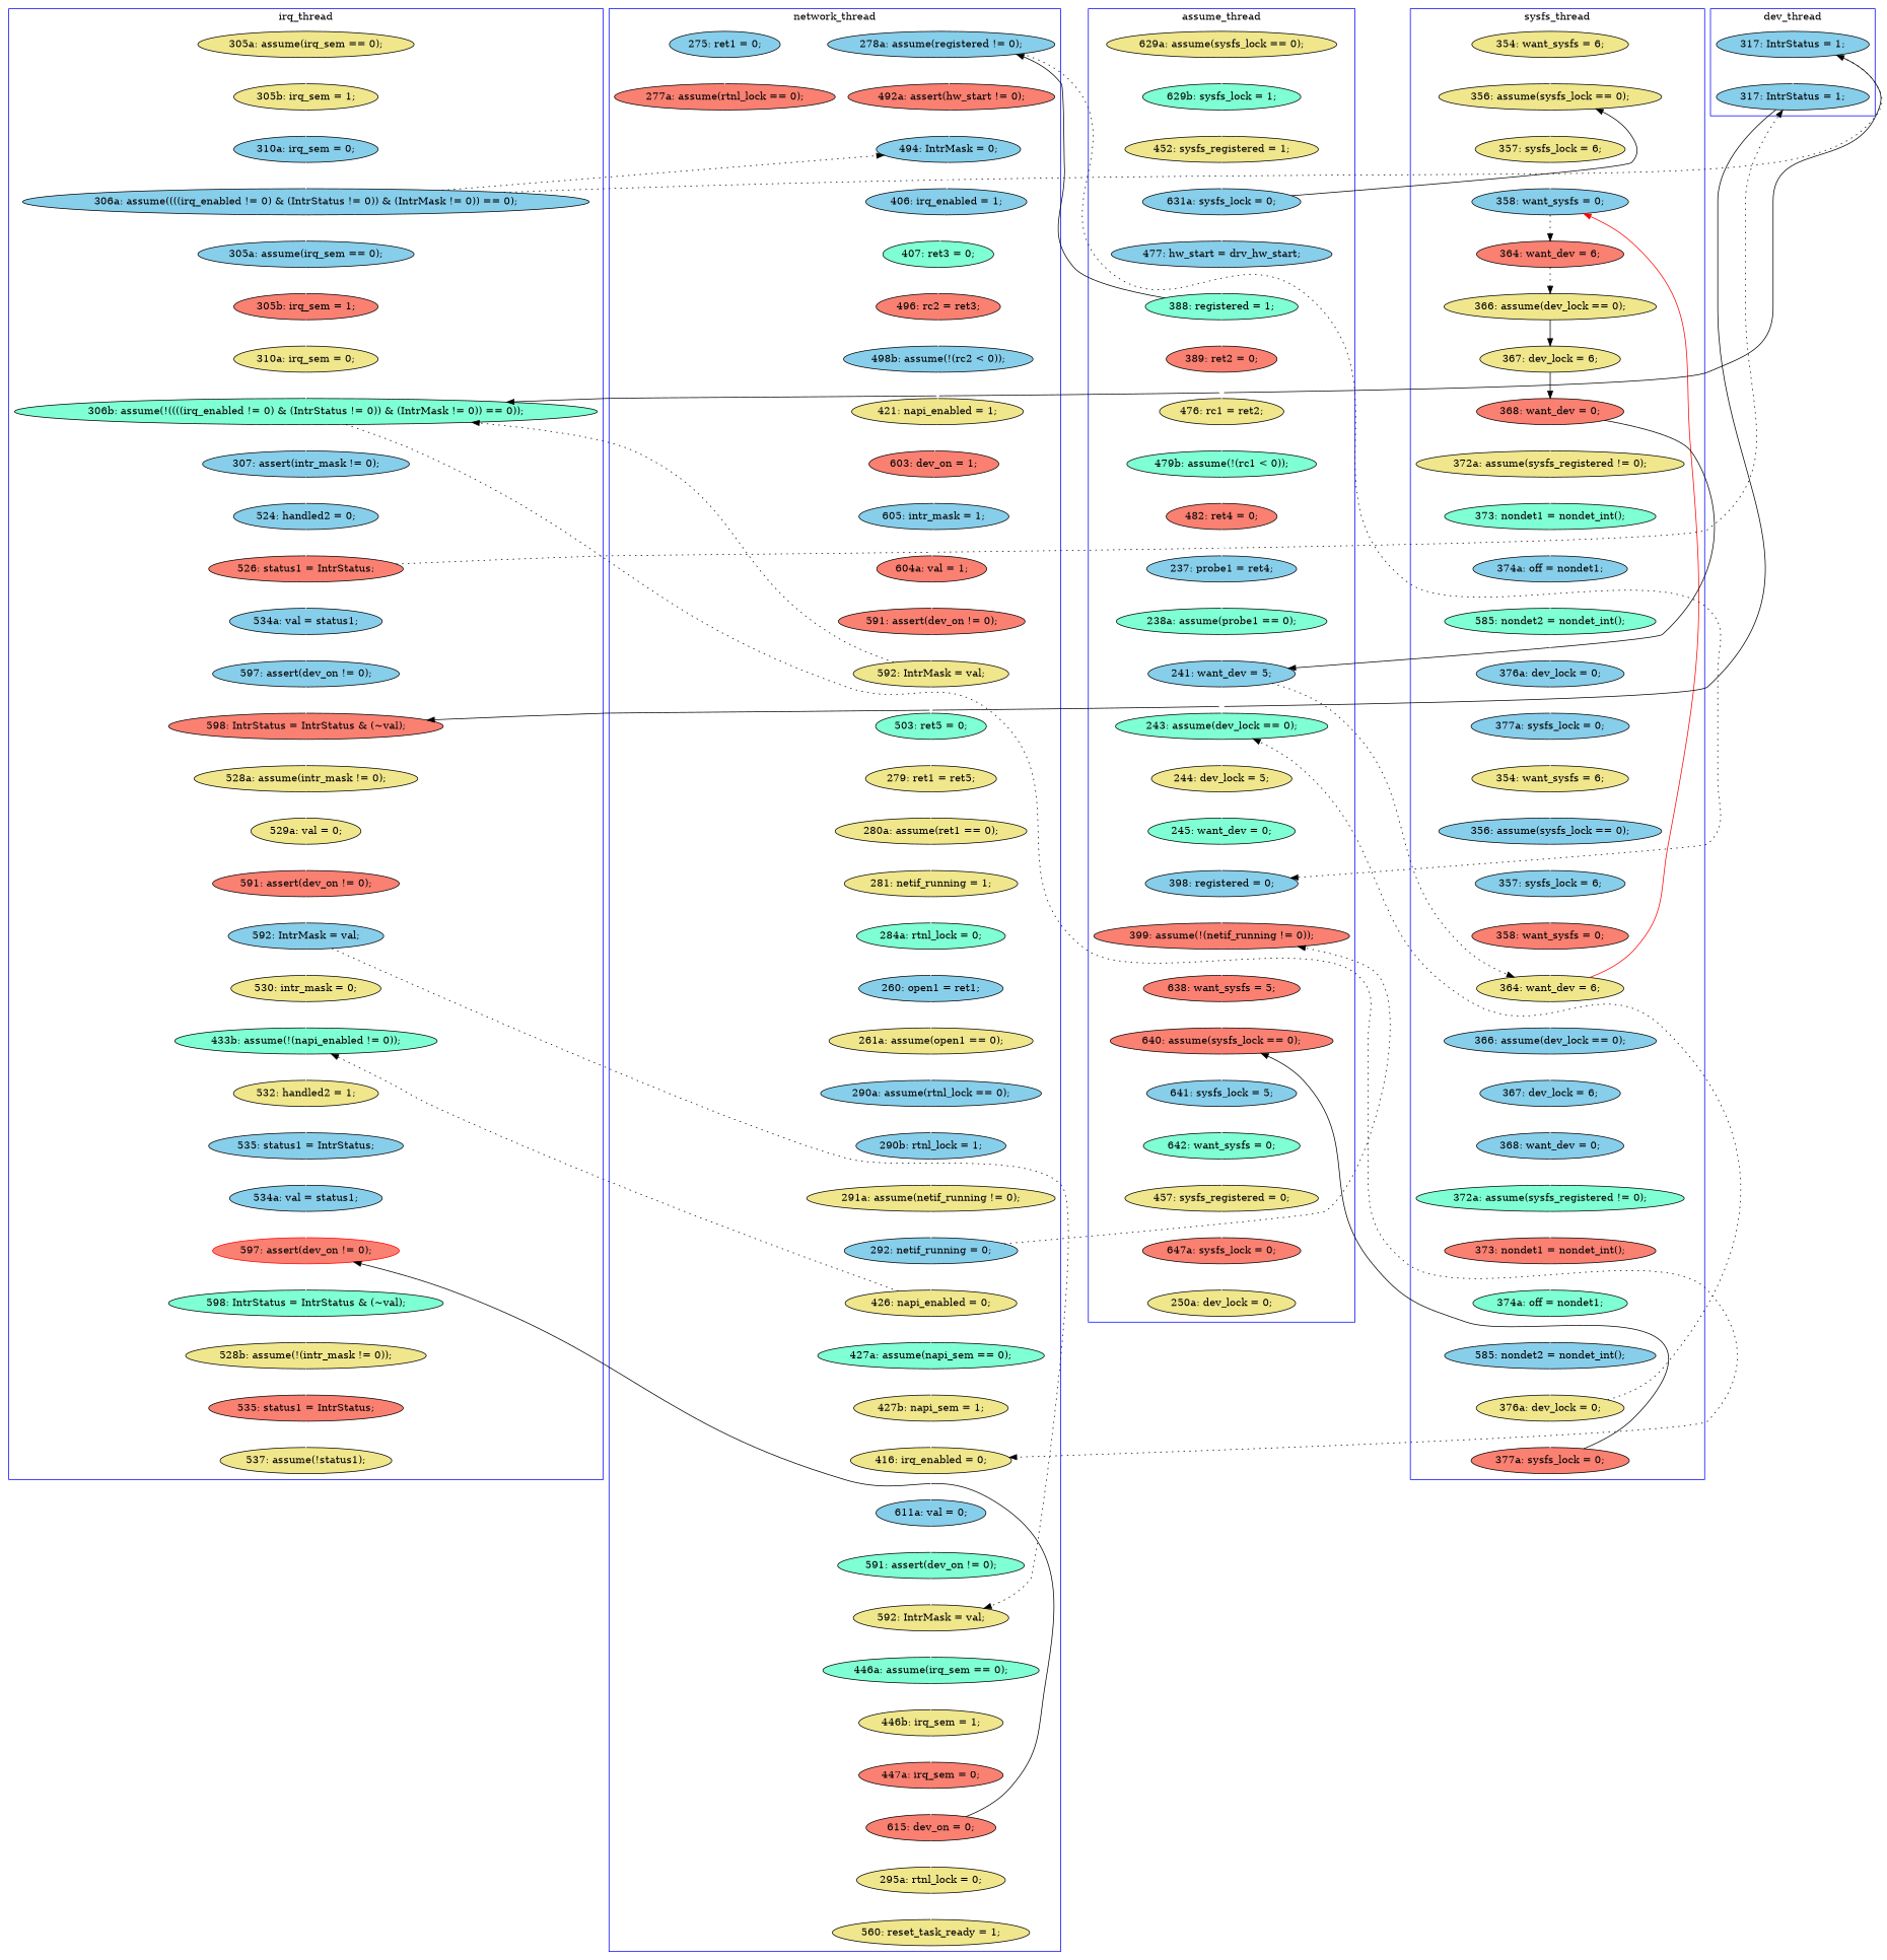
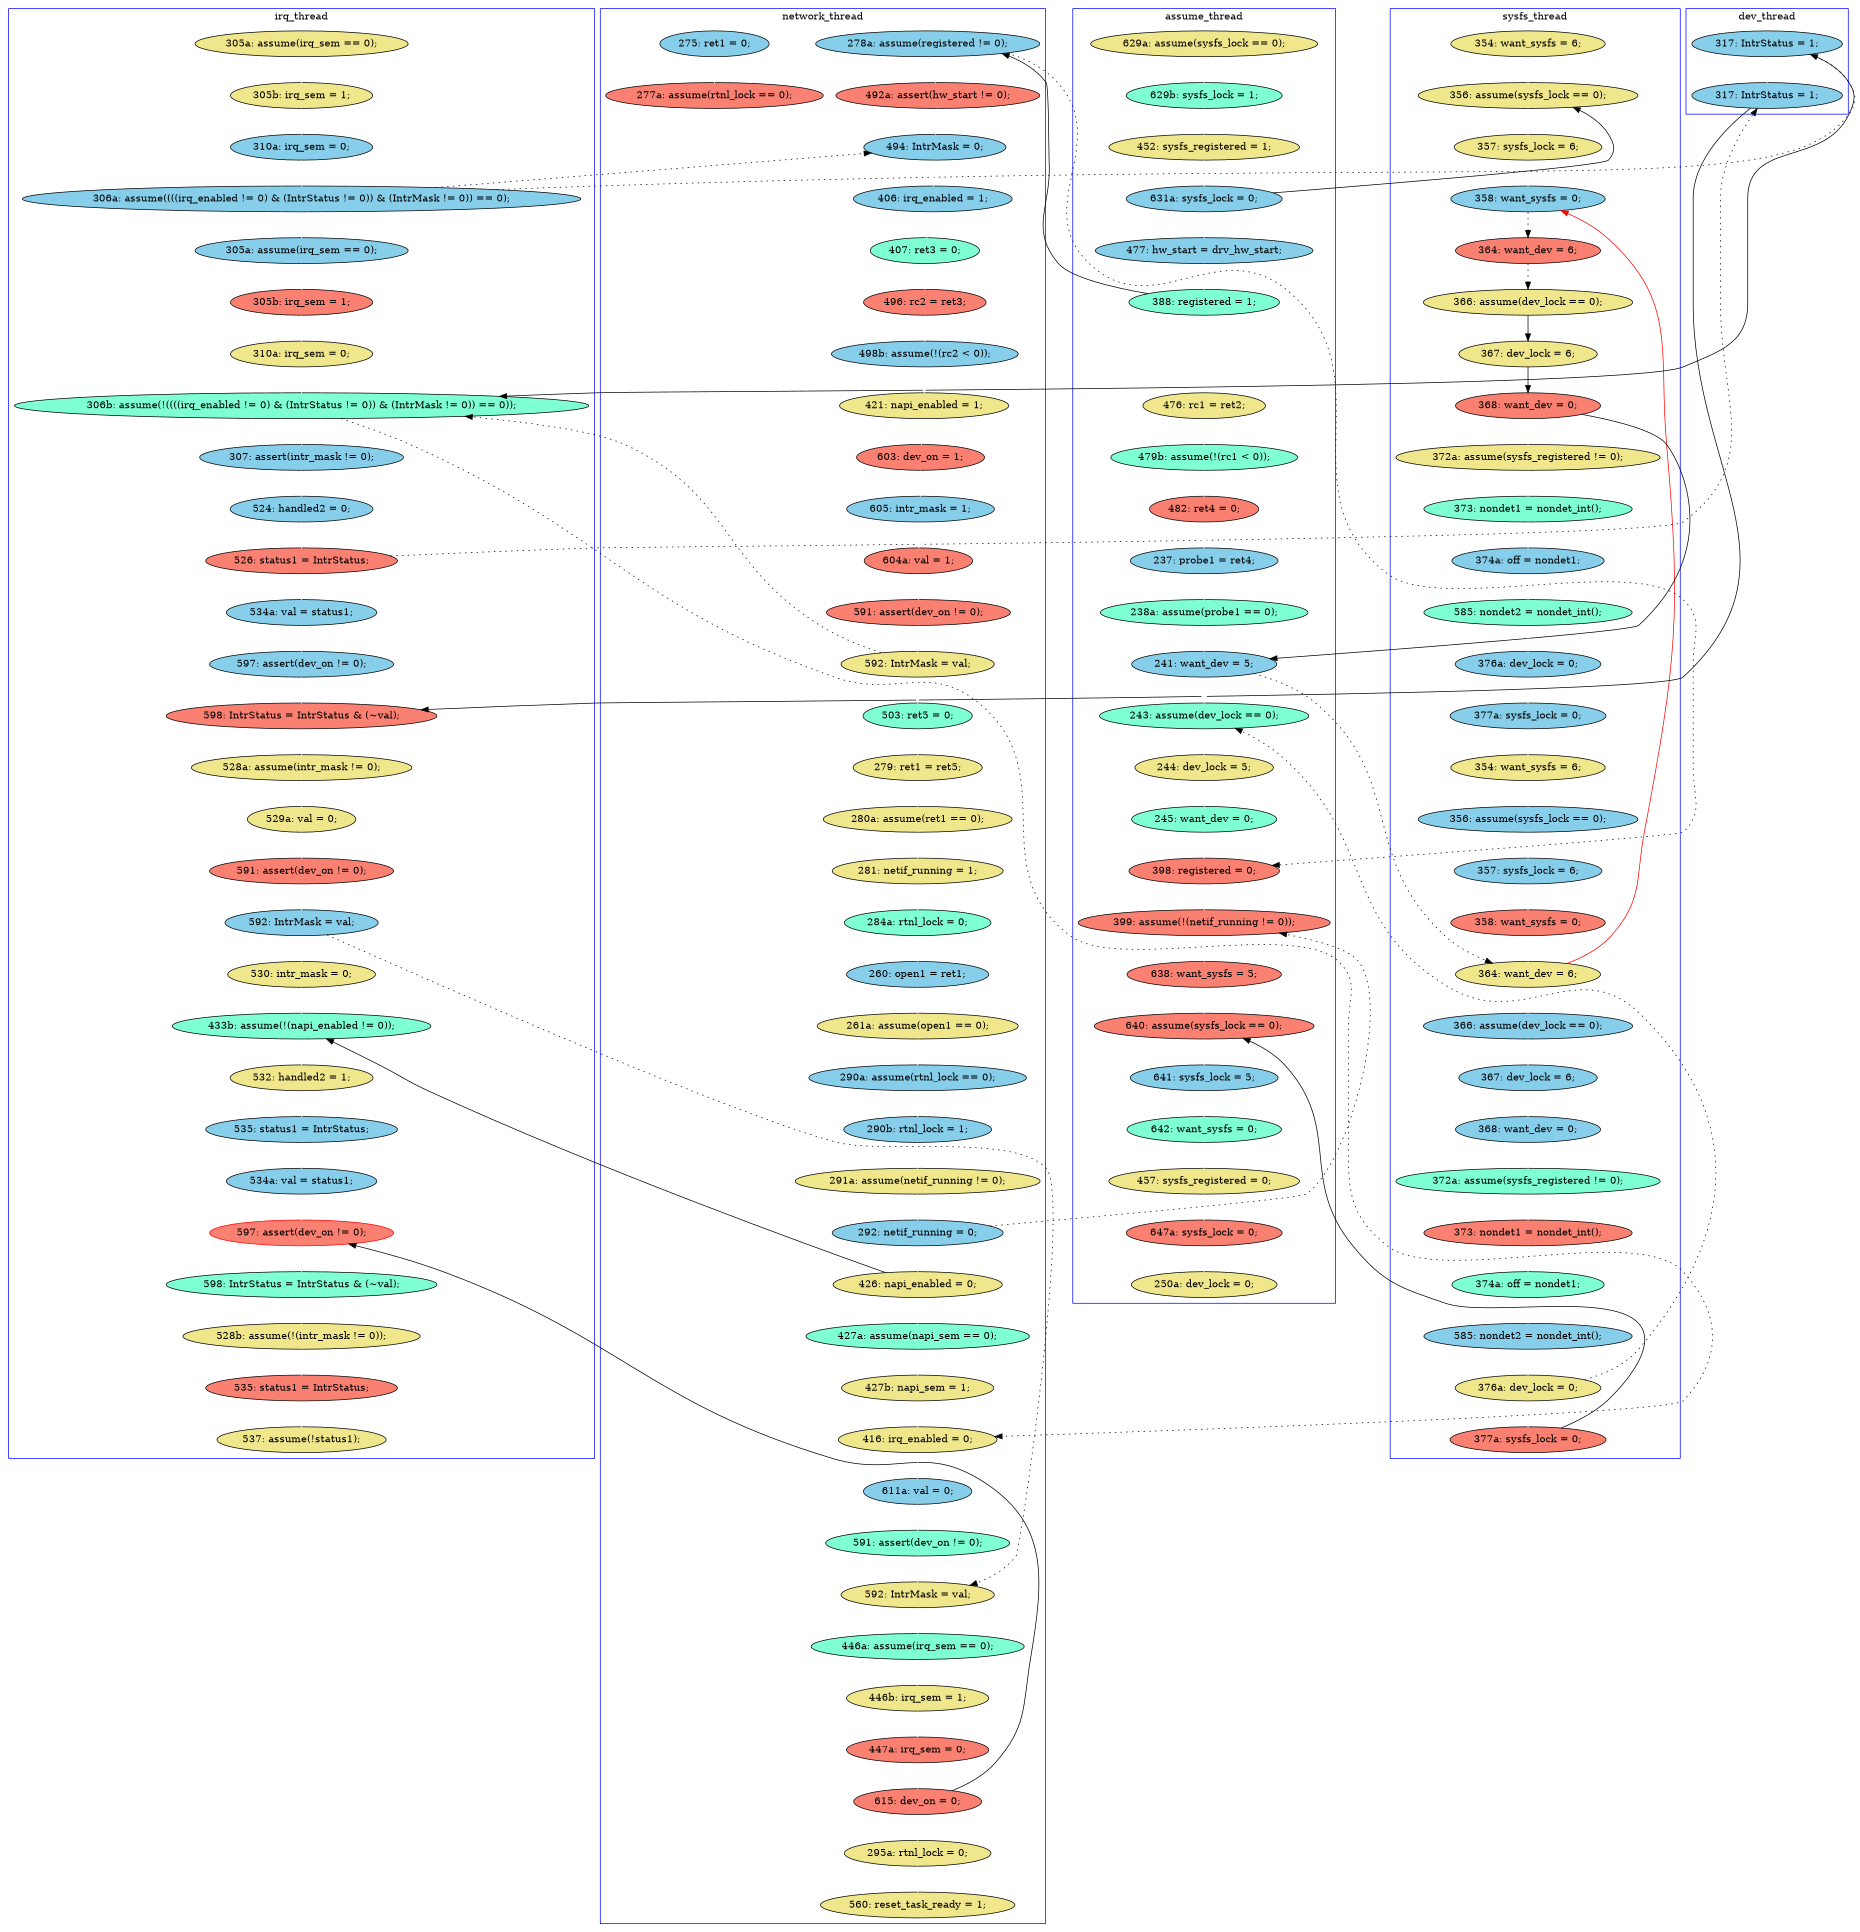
  digraph {
    node [fillcolor=skyblue style=filled]
    edge [color=white style=solid]
    n1 [fillcolor=salmon label="373: nondet1 = nondet_int();"]
    n2 [fillcolor=aquamarine label="374a: off = nondet1;"]
    n3 [label="358: want_sysfs = 0;"]
    n4 [fillcolor=salmon label="364: want_dev = 6;"]
    n5 [fillcolor=salmon label="358: want_sysfs = 0;"]
    n6 [fillcolor=khaki label="364: want_dev = 6;"]
    n7 [label="366: assume(dev_lock == 0);"]
    n8 [fillcolor=salmon label="368: want_dev = 0;"]
    n9 [fillcolor=khaki label="372a: assume(sysfs_registered != 0);"]
    n10 [label="585: nondet2 = nondet_int();"]
    n11 [fillcolor=khaki label="376a: dev_lock = 0;"]
    n12 [fillcolor=khaki label="354: want_sysfs = 6;"]
    n13 [label="356: assume(sysfs_lock == 0);"]
    n14 [fillcolor=khaki label="354: want_sysfs = 6;"]
    n15 [fillcolor=khaki label="356: assume(sysfs_lock == 0);"]
    n16 [label="357: sysfs_lock = 6;"]
    n17 [label="374a: off = nondet1;"]
    n18 [fillcolor=aquamarine label="585: nondet2 = nondet_int();"]
    n19 [fillcolor=khaki label="357: sysfs_lock = 6;"]
    n20 [label="367: dev_lock = 6;"]
    n21 [label="368: want_dev = 0;"]
    n22 [fillcolor=khaki label="366: assume(dev_lock == 0);"]
    n23 [fillcolor=khaki label="367: dev_lock = 6;"]
    n24 [fillcolor=salmon label="377a: sysfs_lock = 0;"]
    n25 [fillcolor=aquamarine label="373: nondet1 = nondet_int();"]
    n26 [label="376a: dev_lock = 0;"]
    n27 [fillcolor=aquamarine label="372a: assume(sysfs_registered != 0);"]
    n28 [label="377a: sysfs_lock = 0;"]
    n29 [label="317: IntrStatus = 1;"]
    n30 [label="317: IntrStatus = 1;"]
    n31 [fillcolor=khaki label="310a: irq_sem = 0;"]
    n32 [fillcolor=aquamarine label="306b: assume(!((((irq_enabled != 0) & (IntrStatus != 0)) & (IntrMask != 0)) == 0));"]
    n33 [fillcolor=khaki label="528b: assume(!(intr_mask != 0));"]
    n34 [fillcolor=salmon label="535: status1 = IntrStatus;"]
    n35 [label="307: assert(intr_mask != 0);"]
    n36 [fillcolor=khaki label="305a: assume(irq_sem == 0);"]
    n37 [fillcolor=khaki label="305b: irq_sem = 1;"]
    n38 [fillcolor=khaki label="532: handled2 = 1;"]
    n39 [label="535: status1 = IntrStatus;"]
    n40 [label="310a: irq_sem = 0;"]
    n41 [label="306a: assume((((irq_enabled != 0) & (IntrStatus != 0)) & (IntrMask != 0)) == 0);"]
    n42 [label="592: IntrMask = val;"]
    n43 [fillcolor=khaki label="530: intr_mask = 0;"]
    n44 [fillcolor=salmon label="526: status1 = IntrStatus;"]
    n45 [label="534a: val = status1;"]
    n46 [fillcolor=aquamarine label="433b: assume(!(napi_enabled != 0));"]
    n47 [label="305a: assume(irq_sem == 0);"]
    n48 [fillcolor=salmon label="305b: irq_sem = 1;"]
    n49 [fillcolor=aquamarine label="598: IntrStatus = IntrStatus & (~val);"]
    n50 [label="597: assert(dev_on != 0);"]
    n51 [fillcolor=khaki label="537: assume(!status1);"]
    n52 [fillcolor=salmon label="598: IntrStatus = IntrStatus & (~val);"]
    n53 [fillcolor=khaki label="529a: val = 0;"]
    n54 [fillcolor=salmon label="591: assert(dev_on != 0);"]
    n55 [label="524: handled2 = 0;"]
    n56 [color=red fillcolor=salmon label="597: assert(dev_on != 0);"]
    n57 [label="534a: val = status1;"]
    n58 [fillcolor=khaki label="528a: assume(intr_mask != 0);"]
    n59 [fillcolor=aquamarine label="388: registered = 1;"]
    n60 [label="631a: sysfs_lock = 0;"]
    n61 [label="477: hw_start = drv_hw_start;"]
    n62 [fillcolor=salmon label="640: assume(sysfs_lock == 0);"]
    n63 [label="641: sysfs_lock = 5;"]
-   n64 [fillcolor=salmon label="389: ret2 = 0;"]
    n65 [fillcolor=khaki label="476: rc1 = ret2;"]
    n66 [label="241: want_dev = 5;"]
    n67 [fillcolor=khaki label="452: sysfs_registered = 1;"]
    n68 [fillcolor=aquamarine label="245: want_dev = 0;"]
-   n69 [label="398: registered = 0;"]
+   n69 [fillcolor=salmon label="398: registered = 0;"]
    n70 [fillcolor=aquamarine label="243: assume(dev_lock == 0);"]
    n71 [fillcolor=aquamarine label="629b: sysfs_lock = 1;"]
    n72 [fillcolor=salmon label="399: assume(!(netif_running != 0));"]
    n73 [fillcolor=aquamarine label="479b: assume(!(rc1 < 0));"]
    n74 [label="237: probe1 = ret4;"]
    n75 [fillcolor=aquamarine label="238a: assume(probe1 == 0);"]
    n76 [fillcolor=khaki label="244: dev_lock = 5;"]
    n77 [fillcolor=khaki label="457: sysfs_registered = 0;"]
    n78 [fillcolor=salmon label="647a: sysfs_lock = 0;"]
    n79 [fillcolor=aquamarine label="642: want_sysfs = 0;"]
    n80 [fillcolor=khaki label="629a: assume(sysfs_lock == 0);"]
    n81 [fillcolor=salmon label="482: ret4 = 0;"]
    n82 [fillcolor=khaki label="250a: dev_lock = 0;"]
    n83 [fillcolor=salmon label="638: want_sysfs = 5;"]
    n84 [label="278a: assume(registered != 0);"]
    n85 [fillcolor=khaki label="426: napi_enabled = 0;"]
    n86 [fillcolor=aquamarine label="427a: assume(napi_sem == 0);"]
    n87 [fillcolor=salmon label="447a: irq_sem = 0;"]
    n88 [fillcolor=salmon label="615: dev_on = 0;"]
    n89 [label="260: open1 = ret1;"]
    n90 [fillcolor=khaki label="261a: assume(open1 == 0);"]
    n91 [label="290a: assume(rtnl_lock == 0);"]
    n92 [label="290b: rtnl_lock = 1;"]
    n93 [fillcolor=salmon label="603: dev_on = 1;"]
    n94 [label="605: intr_mask = 1;"]
    n95 [fillcolor=aquamarine label="503: ret5 = 0;"]
    n96 [fillcolor=khaki label="279: ret1 = ret5;"]
    n97 [fillcolor=khaki label="416: irq_enabled = 0;"]
    n98 [label="611a: val = 0;"]
    n99 [fillcolor=khaki label="446b: irq_sem = 1;"]
    n100 [fillcolor=salmon label="604a: val = 1;"]
    n101 [fillcolor=khaki label="291a: assume(netif_running != 0);"]
    n102 [label="292: netif_running = 0;"]
    n103 [label="494: IntrMask = 0;"]
    n104 [fillcolor=khaki label="427b: napi_sem = 1;"]
    n105 [label="498b: assume(!(rc2 < 0));"]
    n106 [fillcolor=khaki label="421: napi_enabled = 1;"]
    n107 [label="406: irq_enabled = 1;"]
    n108 [fillcolor=aquamarine label="407: ret3 = 0;"]
    n109 [fillcolor=salmon label="492a: assert(hw_start != 0);"]
    n110 [fillcolor=aquamarine label="446a: assume(irq_sem == 0);"]
    n111 [fillcolor=salmon label="496: rc2 = ret3;"]
    n112 [fillcolor=khaki label="592: IntrMask = val;"]
    n113 [fillcolor=khaki label="295a: rtnl_lock = 0;"]
    n114 [fillcolor=khaki label="560: reset_task_ready = 1;"]
    n115 [fillcolor=khaki label="281: netif_running = 1;"]
    n116 [fillcolor=aquamarine label="284a: rtnl_lock = 0;"]
    n117 [fillcolor=khaki label="592: IntrMask = val;"]
    n118 [fillcolor=aquamarine label="591: assert(dev_on != 0);"]
    n119 [fillcolor=salmon label="277a: assume(rtnl_lock == 0);"]
    n120 [fillcolor=salmon label="591: assert(dev_on != 0);"]
    n121 [fillcolor=khaki label="280a: assume(ret1 == 0);"]
    n122 [label="275: ret1 = 0;"]
    subgraph cluster_1 {
      color=blue
      label=sysfs_thread
      n1
      n2
      n3
      n4
      n5
      n6
      n7
      n8
      n9
      n10
      n11
      n12
      n13
      n14
      n15
      n16
      n17
      n18
      n19
      n20
      n21
      n22
      n23
      n24
      n25
      n26
      n27
      n28
    }
    subgraph cluster_2 {
      color=blue
      label=dev_thread
      n29
      n30
    }
    subgraph cluster_3 {
      color=blue
      label=irq_thread
      n31
      n32
      n33
      n34
      n35
      n36
      n37
      n38
      n39
      n40
      n41
      n42
      n43
      n44
      n45
      n46
      n47
      n48
      n49
      n50
      n51
      n52
      n53
      n54
      n55
      n56
      n57
      n58
    }
    subgraph cluster_4 {
      color=blue
      label=assume_thread
      n59
      n60
      n61
      n62
      n63
-     n64
      n65
      n66
      n67
      n68
      n69
      n70
      n71
      n72
      n73
      n74
      n75
      n76
      n77
      n78
      n79
      n80
      n81
      n82
      n83
    }
    subgraph cluster_5 {
      color=blue
      label=network_thread
      n84
      n85
      n86
      n87
      n88
      n89
      n90
      n91
      n92
      n93
      n94
      n95
      n96
      n97
      n98
      n99
      n100
      n101
      n102
      n103
      n104
      n105
      n106
      n107
      n108
      n109
      n110
      n111
      n112
      n113
      n114
      n115
      n116
      n117
      n118
      n119
      n120
      n121
      n122
    }
    n1 -> n2
    n2 -> n10
    n3 -> n4 [color=black style=dotted]
    n4 -> n22 [color=black style=dotted]
    n5 -> n6
    n6 -> n3 [color=red constraint=false]
    n6 -> n7
    n7 -> n20
    n8 -> n9
    n8 -> n66 [color=black constraint=false]
    n9 -> n25
    n10 -> n11
    n11 -> n24
    n11 -> n70 [color=black constraint=false style=dotted]
    n12 -> n13
    n13 -> n16
    n14 -> n15
    n15 -> n19
    n16 -> n5
    n17 -> n18
    n18 -> n26
    n19 -> n3
    n20 -> n21
    n21 -> n27
    n22 -> n23 [color=black]
    n23 -> n8 [color=black]
    n24 -> n62 [color=black constraint=false]
    n25 -> n17
    n26 -> n28
    n27 -> n1
    n28 -> n12
    n29 -> n30
    n29 -> n32 [color=black constraint=false]
    n30 -> n52 [color=black constraint=false]
    n31 -> n32
    n32 -> n35
    n32 -> n97 [color=black constraint=false style=dotted]
    n33 -> n34
    n34 -> n51
    n35 -> n55
    n36 -> n37
    n37 -> n40
    n38 -> n39
    n39 -> n57
    n40 -> n41
    n41 -> n29 [color=black constraint=false style=dotted]
    n41 -> n47
    n41 -> n103 [color=black constraint=false style=dotted]
    n42 -> n43
    n42 -> n112 [color=black constraint=false style=dotted]
    n43 -> n46
    n44 -> n30 [color=black constraint=false style=dotted]
    n44 -> n45
    n45 -> n50
    n46 -> n38
    n47 -> n48
    n48 -> n31
    n49 -> n33
    n50 -> n52
    n52 -> n58
    n53 -> n54
    n54 -> n42
    n55 -> n44
    n56 -> n49
    n57 -> n56
    n58 -> n53
-   n59 -> n64
    n59 -> n84 [color=black constraint=false]
    n60 -> n15 [color=black constraint=false]
    n60 -> n61
    n61 -> n59
    n62 -> n63
    n63 -> n79
-   n64 -> n65
    n65 -> n73
    n66 -> n6 [color=black constraint=false style=dotted]
    n66 -> n70
    n67 -> n60
    n68 -> n69
    n69 -> n72
    n70 -> n76
    n71 -> n67
    n72 -> n83
    n73 -> n81
    n74 -> n75
    n75 -> n66
    n76 -> n68
    n77 -> n78
    n78 -> n82
    n79 -> n77
    n80 -> n71
    n81 -> n74
    n83 -> n62
    n84 -> n69 [color=black constraint=false style=dotted]
    n84 -> n109
-   n85 -> n46 [color=black constraint=false style=dotted]
+   n85 -> n46 [color=black constraint=false]
    n85 -> n86
    n86 -> n104
    n87 -> n88
    n88 -> n56 [color=black constraint=false]
    n88 -> n113
    n89 -> n90
    n90 -> n91
    n91 -> n92
    n92 -> n101
    n93 -> n94
    n94 -> n100
    n95 -> n96
    n96 -> n121
    n97 -> n98
    n98 -> n118
    n99 -> n87
    n100 -> n120
    n101 -> n102
    n102 -> n72 [color=black constraint=false style=dotted]
    n102 -> n85
    n103 -> n107
    n104 -> n97
    n105 -> n106
    n106 -> n93
    n107 -> n108
    n108 -> n111
    n109 -> n103
    n110 -> n99
    n111 -> n105
    n112 -> n110
    n113 -> n114
    n115 -> n116
    n116 -> n89
    n117 -> n32 [color=black constraint=false style=dotted]
    n117 -> n95
    n118 -> n112
    n120 -> n117
    n121 -> n115
    n122 -> n119
  }
